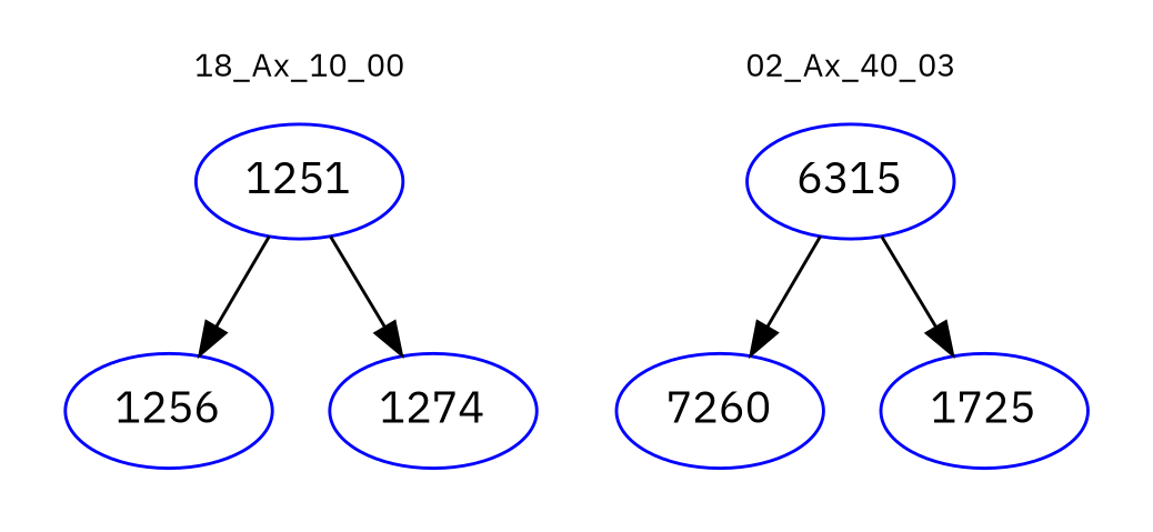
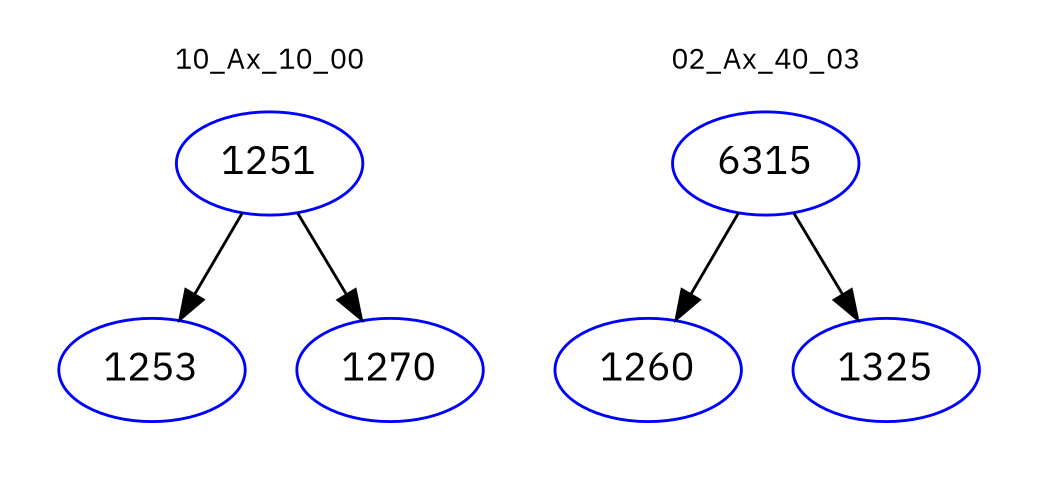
  digraph {
    fontname="IBM Plex Sans"
    node [color=blue fontname="IBM Plex Sans"]
    edge [color=black fontname="IBM Plex Sans"]
    n1 [label=1251]
-   n2 [label=1256]
-   n3 [label=1274]
+   n2 [label=1253]
+   n3 [label=1270]
    n4 [label=6315]
-   n5 [label=7260]
-   n6 [label=1725]
+   n5 [label=1260]
+   n6 [label=1325]
    subgraph cluster_1 {
      color=white
      fontsize=10
-     label="18_Ax_10_00"
+     label="10_Ax_10_00"
      n1
      n2
      n3
    }
    subgraph cluster_2 {
      color=white
      fontsize=10
      label="02_Ax_40_03"
      n4
      n5
      n6
    }
    n1 -> n2
    n1 -> n3
    n4 -> n5
    n4 -> n6
  }
